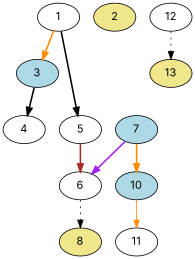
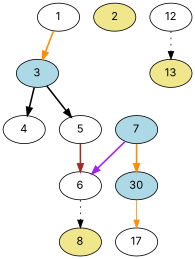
  digraph {
    fontname=Inter
    node [alpha=0.04 fillcolor=white fontname=Inter style=filled]
    edge [color=black fontname=Inter style=bold]
    1 [expect_size=121500264651825348608]
    3 [alpha=0.08 expect_size=38872686248220000 fillcolor=lightblue]
    4 [expect_size=44582138941489400]
    5 [alpha=0.16 expect_size=36035534826218979328]
    6 [alpha=0.19 expect_size=12388886542628683776]
    2 [alpha=0.07 expect_size=373393272248992896 fillcolor=khaki]
    8 [expect_size=51207473440864862208 fillcolor=khaki]
    7 [alpha=0.05 expect_size=260601374393281472 fillcolor=lightblue]
-   10 [alpha=0.20 expect_size=181789254458802176000 fillcolor=lightblue]
-   11 [alpha=0.14 expect_size=12243967292560018]
+   10 [alpha=0.20 expect_size=181789254458802176000 fillcolor=lightblue label=30]
+   11 [alpha=0.14 expect_size=12243967292560018 label=17]
    12 [alpha=0.15 expect_size=2203787072244687]
    13 [alpha=0.18 expect_size=96779772853368127488 fillcolor=khaki]
    1 -> 3 [color=darkorange]
    3 -> 4
-   1 -> 5
+   3 -> 5
    5 -> 6 [color=brown]
    6 -> 8 [style=dotted]
    7 -> 6 [color=purple]
    7 -> 10 [color=darkorange]
    10 -> 11 [color=darkorange style=solid]
    12 -> 13 [style=dotted]
  }
